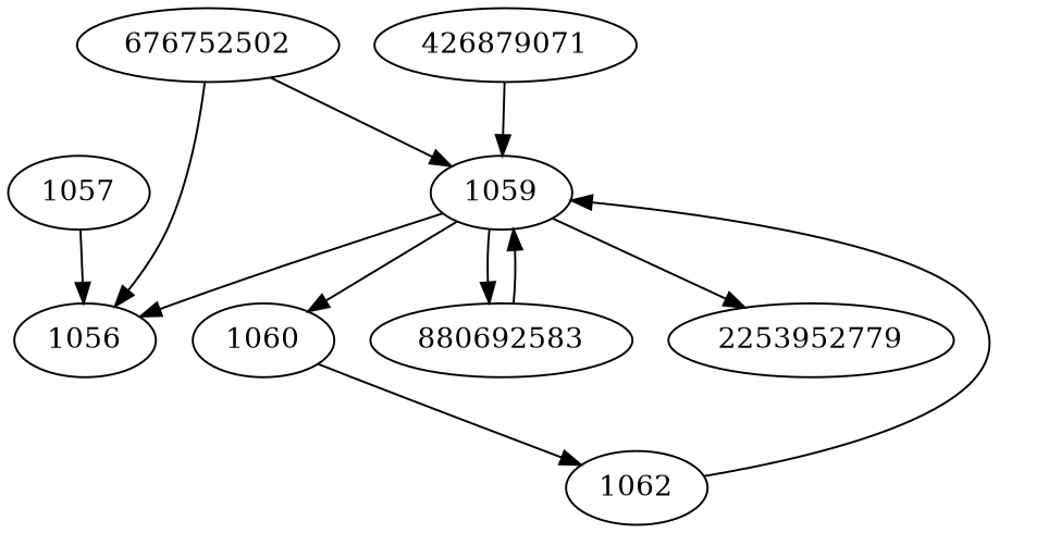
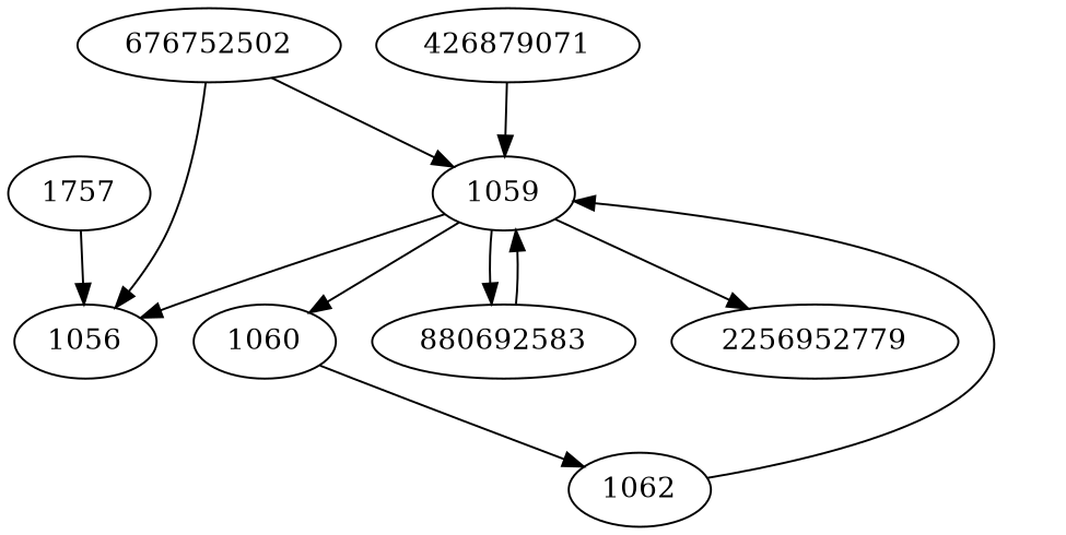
  strict digraph {
-   1057
+   1057 [label=1757]
    1056
    1059
    1060
    880692583
-   2253952779
+   2253952779 [label=2256952779]
    1062
    676752502
    n9 [label=426879071]
    1057 -> 1056
    1059 -> 1056
    1059 -> 1060
    1059 -> 880692583
    1059 -> 2253952779
    1060 -> 1062
    880692583 -> 1059
    1062 -> 1059
    676752502 -> 1056
    676752502 -> 1059
    n9 -> 1059
  }
